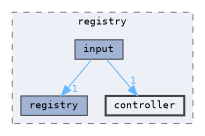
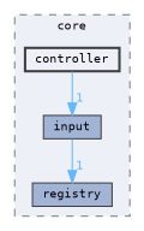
  digraph {
    compound=true
    fontname="DejaVu Sans Mono"
    node [color=grey25 fillcolor="#a2b4d6" fontname="DejaVu Sans Mono" fontsize=10 shape=box style=filled]
    edge [color=steelblue1 fontcolor=steelblue1 fontname="DejaVu Sans Mono" fontsize=10 headlabel=1 labeldistance=1.5 labelfontname=Helvetica labelfontsize=10]
    n1 [height=0.2 label=registry width=0.4]
    n2 [height=0.2 label=input width=0.4]
    n3 [fillcolor="#edf0f7" height=0.2 label=controller style="filled,bold" width=0.4]
    subgraph cluster_1 {
      bgcolor="#edf0f7"
      fontsize=10
-     label=registry
+     label=core
      pencolor=grey50
      style="filled,dashed"
      n1
      n2
      n3
    }
    n2 -> n1
-   n2 -> n3
+   n3 -> n2
  }
